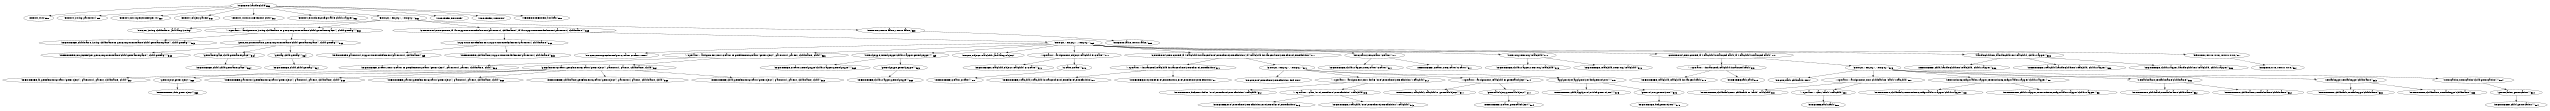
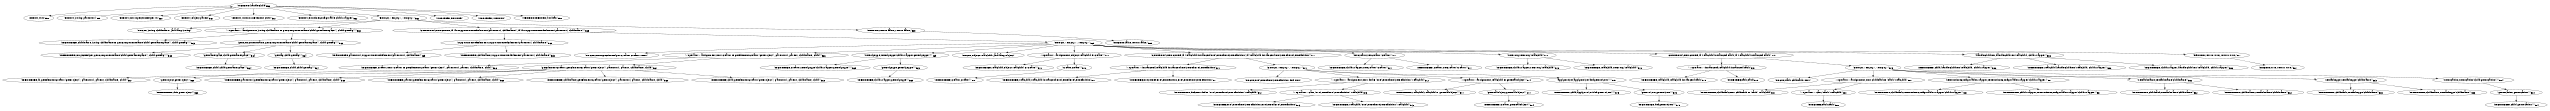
  digraph {
    n1 [label=<(METHOD,handleChild)<SUB>558</SUB>>]
    n2 [label=<(PARAM,this)<SUB>558</SUB>>]
    n3 [label=<(PARAM,String parentUri)<SUB>559</SUB>>]
    n4 [label=<(PARAM,IntrospectionHelper ih)<SUB>560</SUB>>]
    n5 [label=<(PARAM,Object parent)<SUB>561</SUB>>]
    n6 [label=<(PARAM,UnknownElement child)<SUB>561</SUB>>]
    n7 [label=<(PARAM,RuntimeConfigurable childWrapper)<SUB>562</SUB>>]
    n8 [label=<(BLOCK,&lt;empty&gt;,&lt;empty&gt;)<SUB>562</SUB>>]
    n9 [label=<(MODIFIER,PRIVATE)>]
    n10 [label=<(MODIFIER,VIRTUAL)>]
    n11 [label=<(METHOD_RETURN,boolean)<SUB>558</SUB>>]
    n12 [label=<(LOCAL,String childName: java.lang.String)>]
    n13 [label=<(&lt;operator&gt;.assignment,String childName = genComponentName(child.getNamespace(), child.getTag()))<SUB>563</SUB>>]
    n14 [label=<(CONTROL_STRUCTURE,if (ih.supportsNestedElement(parentUri, childName)),if (ih.supportsNestedElement(parentUri, childName)))<SUB>565</SUB>>]
    n15 [label=<(RETURN,return false;,return false;)<SUB>589</SUB>>]
    n16 [label=<(IDENTIFIER,childName,String childName = genComponentName(child.getNamespace(), child.getTag()))<SUB>563</SUB>>]
    n17 [label=<(genComponentName,genComponentName(child.getNamespace(), child.getTag()))<SUB>563</SUB>>]
    n18 [label=<(supportsNestedElement,supportsNestedElement(parentUri, childName))<SUB>565</SUB>>]
    n19 [label=<(BLOCK,&lt;empty&gt;,&lt;empty&gt;)<SUB>565</SUB>>]
    n20 [label=<(LITERAL,false,return false;)<SUB>589</SUB>>]
    n21 [label=<(IDENTIFIER,ProjectHelper,genComponentName(child.getNamespace(), child.getTag()))<SUB>563</SUB>>]
    n22 [label=<(getNamespace,child.getNamespace())<SUB>564</SUB>>]
    n23 [label=<(getTag,child.getTag())<SUB>564</SUB>>]
    n24 [label=<(IDENTIFIER,child,child.getNamespace())<SUB>564</SUB>>]
    n25 [label=<(IDENTIFIER,child,child.getTag())<SUB>564</SUB>>]
    n26 [label=<(IDENTIFIER,parentUri,supportsNestedElement(parentUri, childName))<SUB>565</SUB>>]
    n27 [label=<(IDENTIFIER,childName,supportsNestedElement(parentUri, childName))<SUB>565</SUB>>]
    n28 [label=<(LOCAL,IntrospectionHelper.Creator creator: ANY)>]
    n29 [label=<(&lt;operator&gt;.assignment,ANY creator = getElementCreator(getProject(), parentUri, parent, childName, child))<SUB>566</SUB>>]
    n30 [label=<(setPolyType,setPolyType(childWrapper.getPolyType()))<SUB>569</SUB>>]
    n31 [label=<(LOCAL,Object realChild: java.lang.Object)>]
    n32 [label=<(&lt;operator&gt;.assignment,Object realChild = create())<SUB>570</SUB>>]
    n33 [label=<(CONTROL_STRUCTURE,if (realChild instanceof PreSetDef.PreSetDefinition),if (realChild instanceof PreSetDef.PreSetDefinition))<SUB>571</SUB>>]
    n34 [label=<(setCreator,setCreator(creator))<SUB>577</SUB>>]
    n35 [label=<(setProxy,setProxy(realChild))<SUB>578</SUB>>]
    n36 [label=<(CONTROL_STRUCTURE,if (realChild instanceof Task),if (realChild instanceof Task))<SUB>579</SUB>>]
    n37 [label=<(handleChildren,handleChildren(realChild, childWrapper))<SUB>586</SUB>>]
    n38 [label=<(RETURN,return true;,return true;)<SUB>587</SUB>>]
    n39 [label=<(IDENTIFIER,creator,ANY creator = getElementCreator(getProject(), parentUri, parent, childName, child))<SUB>566</SUB>>]
    n40 [label=<(getElementCreator,getElementCreator(getProject(), parentUri, parent, childName, child))<SUB>567</SUB>>]
    n41 [label=<(IDENTIFIER,creator,setPolyType(childWrapper.getPolyType()))<SUB>569</SUB>>]
    n42 [label=<(getPolyType,getPolyType())<SUB>569</SUB>>]
    n43 [label=<(IDENTIFIER,realChild,Object realChild = create())<SUB>570</SUB>>]
    n44 [label=<(create,create())<SUB>570</SUB>>]
    n45 [label=<(&lt;operator&gt;.instanceOf,realChild instanceof PreSetDef.PreSetDefinition)<SUB>571</SUB>>]
    n46 [label=<(BLOCK,&lt;empty&gt;,&lt;empty&gt;)<SUB>571</SUB>>]
    n47 [label=<(IDENTIFIER,childWrapper,setCreator(creator))<SUB>577</SUB>>]
    n48 [label=<(IDENTIFIER,creator,setCreator(creator))<SUB>577</SUB>>]
    n49 [label=<(IDENTIFIER,childWrapper,setProxy(realChild))<SUB>578</SUB>>]
    n50 [label=<(IDENTIFIER,realChild,setProxy(realChild))<SUB>578</SUB>>]
    n51 [label=<(&lt;operator&gt;.instanceOf,realChild instanceof Task)<SUB>579</SUB>>]
    n52 [label=<(BLOCK,&lt;empty&gt;,&lt;empty&gt;)<SUB>579</SUB>>]
    n53 [label=<(IDENTIFIER,child,handleChildren(realChild, childWrapper))<SUB>586</SUB>>]
    n54 [label=<(IDENTIFIER,realChild,handleChildren(realChild, childWrapper))<SUB>586</SUB>>]
    n55 [label=<(IDENTIFIER,childWrapper,handleChildren(realChild, childWrapper))<SUB>586</SUB>>]
    n56 [label=<(LITERAL,true,return true;)<SUB>587</SUB>>]
    n57 [label=<(IDENTIFIER,ih,getElementCreator(getProject(), parentUri, parent, childName, child))<SUB>567</SUB>>]
    n58 [label=<(getProject,getProject())<SUB>568</SUB>>]
    n59 [label=<(IDENTIFIER,parentUri,getElementCreator(getProject(), parentUri, parent, childName, child))<SUB>568</SUB>>]
    n60 [label=<(IDENTIFIER,parent,getElementCreator(getProject(), parentUri, parent, childName, child))<SUB>568</SUB>>]
    n61 [label=<(IDENTIFIER,childName,getElementCreator(getProject(), parentUri, parent, childName, child))<SUB>568</SUB>>]
    n62 [label=<(IDENTIFIER,child,getElementCreator(getProject(), parentUri, parent, childName, child))<SUB>568</SUB>>]
    n63 [label=<(IDENTIFIER,this,getProject())<SUB>568</SUB>>]
    n64 [label=<(IDENTIFIER,childWrapper,getPolyType())<SUB>569</SUB>>]
    n65 [label=<(IDENTIFIER,creator,create())<SUB>570</SUB>>]
    n66 [label=<(IDENTIFIER,realChild,realChild instanceof PreSetDef.PreSetDefinition)<SUB>571</SUB>>]
    n67 [label=<(TYPE_REF,PreSetDef.PreSetDefinition,PreSetDef.PreSetDefinition)<SUB>571</SUB>>]
    n68 [label=<(LOCAL,PreSetDef.PreSetDefinition def: ANY)>]
    n69 [label=<(&lt;operator&gt;.assignment,ANY def = (PreSetDef.PreSetDefinition) realChild)<SUB>572</SUB>>]
    n70 [label=<(&lt;operator&gt;.assignment,realChild = getRealObject())<SUB>574</SUB>>]
    n71 [label=<(applyPreSet,applyPreSet(def.getPreSets()))<SUB>575</SUB>>]
    n72 [label=<(IDENTIFIER,def,ANY def = (PreSetDef.PreSetDefinition) realChild)<SUB>572</SUB>>]
    n73 [label=<(&lt;operator&gt;.cast,(PreSetDef.PreSetDefinition) realChild)<SUB>573</SUB>>]
    n74 [label=<(IDENTIFIER,realChild,realChild = getRealObject())<SUB>574</SUB>>]
    n75 [label=<(getRealObject,getRealObject())<SUB>574</SUB>>]
    n76 [label=<(IDENTIFIER,child,applyPreSet(def.getPreSets()))<SUB>575</SUB>>]
    n77 [label=<(getPreSets,getPreSets())<SUB>575</SUB>>]
    n78 [label=<(TYPE_REF,PreSetDef.PreSetDefinition,PreSetDef.PreSetDefinition)<SUB>573</SUB>>]
    n79 [label=<(IDENTIFIER,realChild,(PreSetDef.PreSetDefinition) realChild)<SUB>573</SUB>>]
    n80 [label=<(IDENTIFIER,creator,getRealObject())<SUB>574</SUB>>]
    n81 [label=<(IDENTIFIER,def,getPreSets())<SUB>575</SUB>>]
    n82 [label=<(IDENTIFIER,realChild,realChild instanceof Task)<SUB>579</SUB>>]
    n83 [label=<(TYPE_REF,Task,Task)<SUB>579</SUB>>]
    n84 [label=<(LOCAL,Task childTask: ANY)>]
    n85 [label=<(&lt;operator&gt;.assignment,ANY childTask = (Task) realChild)<SUB>580</SUB>>]
    n86 [label=<(setRuntimeConfigurableWrapper,setRuntimeConfigurableWrapper(childWrapper))<SUB>581</SUB>>]
    n87 [label=<(setTaskName,setTaskName(childName))<SUB>582</SUB>>]
    n88 [label=<(setTaskType,setTaskType(childName))<SUB>583</SUB>>]
    n89 [label=<(setLocation,setLocation(child.getLocation()))<SUB>584</SUB>>]
    n90 [label=<(IDENTIFIER,childTask,ANY childTask = (Task) realChild)<SUB>581</SUB>>]
    n91 [label=<(&lt;operator&gt;.cast,(Task) realChild)<SUB>580</SUB>>]
    n92 [label=<(IDENTIFIER,childTask,setRuntimeConfigurableWrapper(childWrapper))<SUB>581</SUB>>]
    n93 [label=<(IDENTIFIER,childWrapper,setRuntimeConfigurableWrapper(childWrapper))<SUB>581</SUB>>]
    n94 [label=<(IDENTIFIER,childTask,setTaskName(childName))<SUB>582</SUB>>]
    n95 [label=<(IDENTIFIER,childName,setTaskName(childName))<SUB>582</SUB>>]
    n96 [label=<(IDENTIFIER,childTask,setTaskType(childName))<SUB>583</SUB>>]
    n97 [label=<(IDENTIFIER,childName,setTaskType(childName))<SUB>583</SUB>>]
    n98 [label=<(getLocation,getLocation())<SUB>584</SUB>>]
    n99 [label=<(TYPE_REF,Task,Task)<SUB>580</SUB>>]
    n100 [label=<(IDENTIFIER,child,getLocation())<SUB>584</SUB>>]
    n1 -> n2
-   n1 -> n3
+   n3 -> n1
    n1 -> n4
    n1 -> n5
    n1 -> n6
    n1 -> n7
    n1 -> n8
    n1 -> n9
    n1 -> n10
    n1 -> n11
    n8 -> n12
    n8 -> n13
    n8 -> n14
    n8 -> n15
    n13 -> n16
    n13 -> n17
    n14 -> n18
    n14 -> n19
    n15 -> n20
    n17 -> n21
    n17 -> n22
    n17 -> n23
    n18 -> n26
    n18 -> n27
    n19 -> n28
    n19 -> n29
    n19 -> n30
    n19 -> n31
    n19 -> n32
    n19 -> n33
    n19 -> n34
    n19 -> n35
    n19 -> n36
    n19 -> n37
    n19 -> n38
    n22 -> n24
    n23 -> n25
    n29 -> n39
    n29 -> n40
    n30 -> n41
    n30 -> n42
    n32 -> n43
    n32 -> n44
    n33 -> n45
    n33 -> n46
    n34 -> n47
    n34 -> n48
    n35 -> n49
    n35 -> n50
    n36 -> n51
    n36 -> n52
    n37 -> n53
    n37 -> n54
    n37 -> n55
    n38 -> n56
    n40 -> n57
    n40 -> n58
    n40 -> n59
    n40 -> n60
    n40 -> n61
    n40 -> n62
    n42 -> n64
    n44 -> n65
    n45 -> n66
    n45 -> n67
    n46 -> n68
    n46 -> n69
    n46 -> n70
    n46 -> n71
    n51 -> n82
    n51 -> n83
    n52 -> n84
    n52 -> n85
    n52 -> n86
    n52 -> n87
    n52 -> n88
    n52 -> n89
    n58 -> n63
    n69 -> n72
    n69 -> n73
    n70 -> n74
    n70 -> n75
    n71 -> n76
    n71 -> n77
    n73 -> n78
    n73 -> n79
    n75 -> n80
    n77 -> n81
    n85 -> n90
    n85 -> n91
    n86 -> n92
    n86 -> n93
    n87 -> n94
    n87 -> n95
    n88 -> n96
    n88 -> n97
    n89 -> n98
    n91 -> n99
    n98 -> n100
  }
